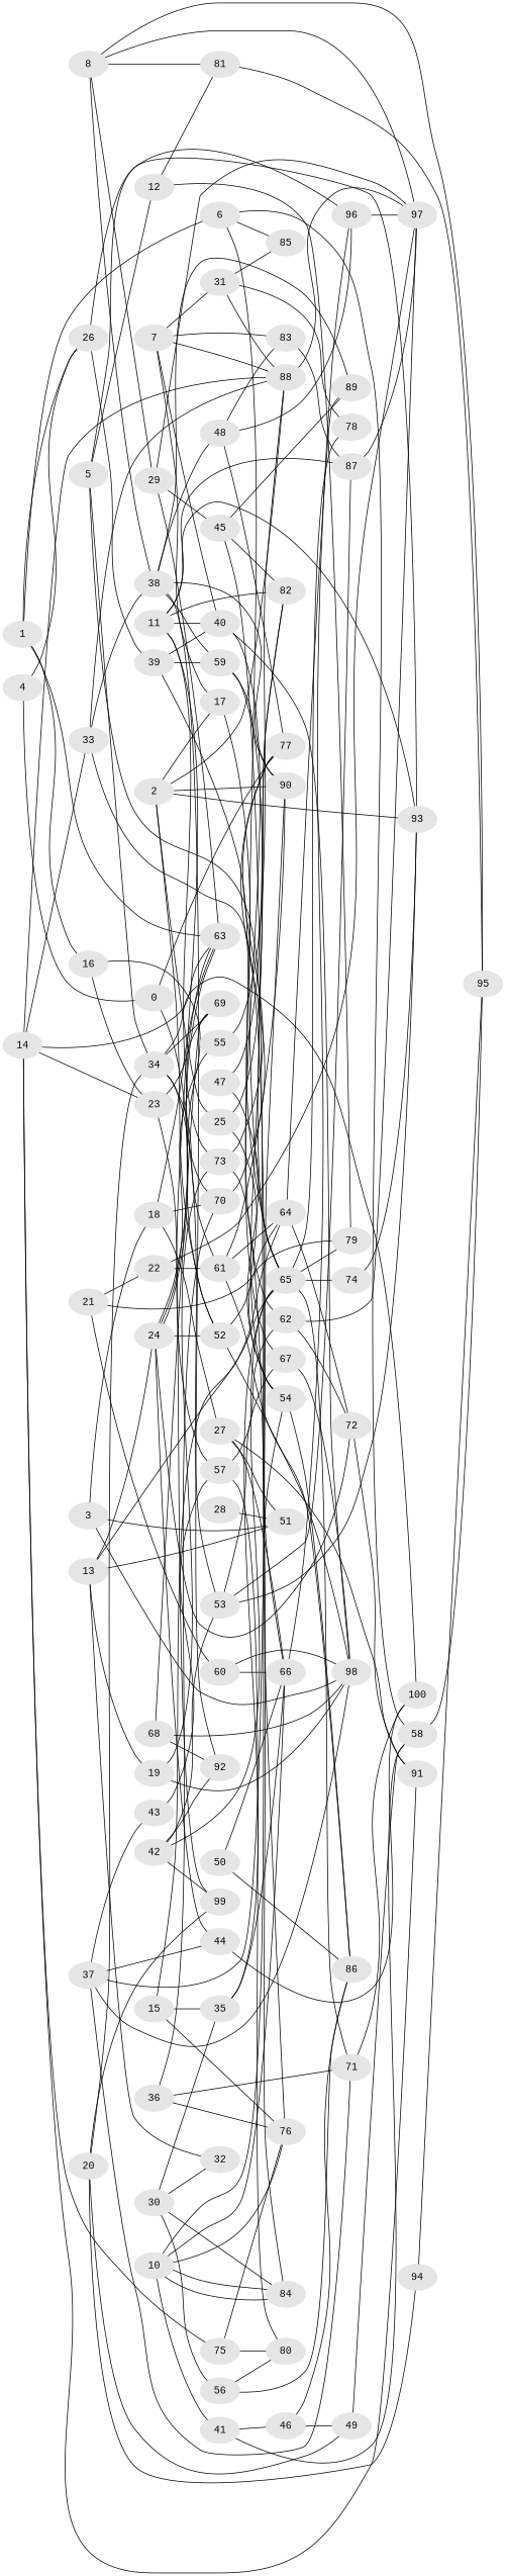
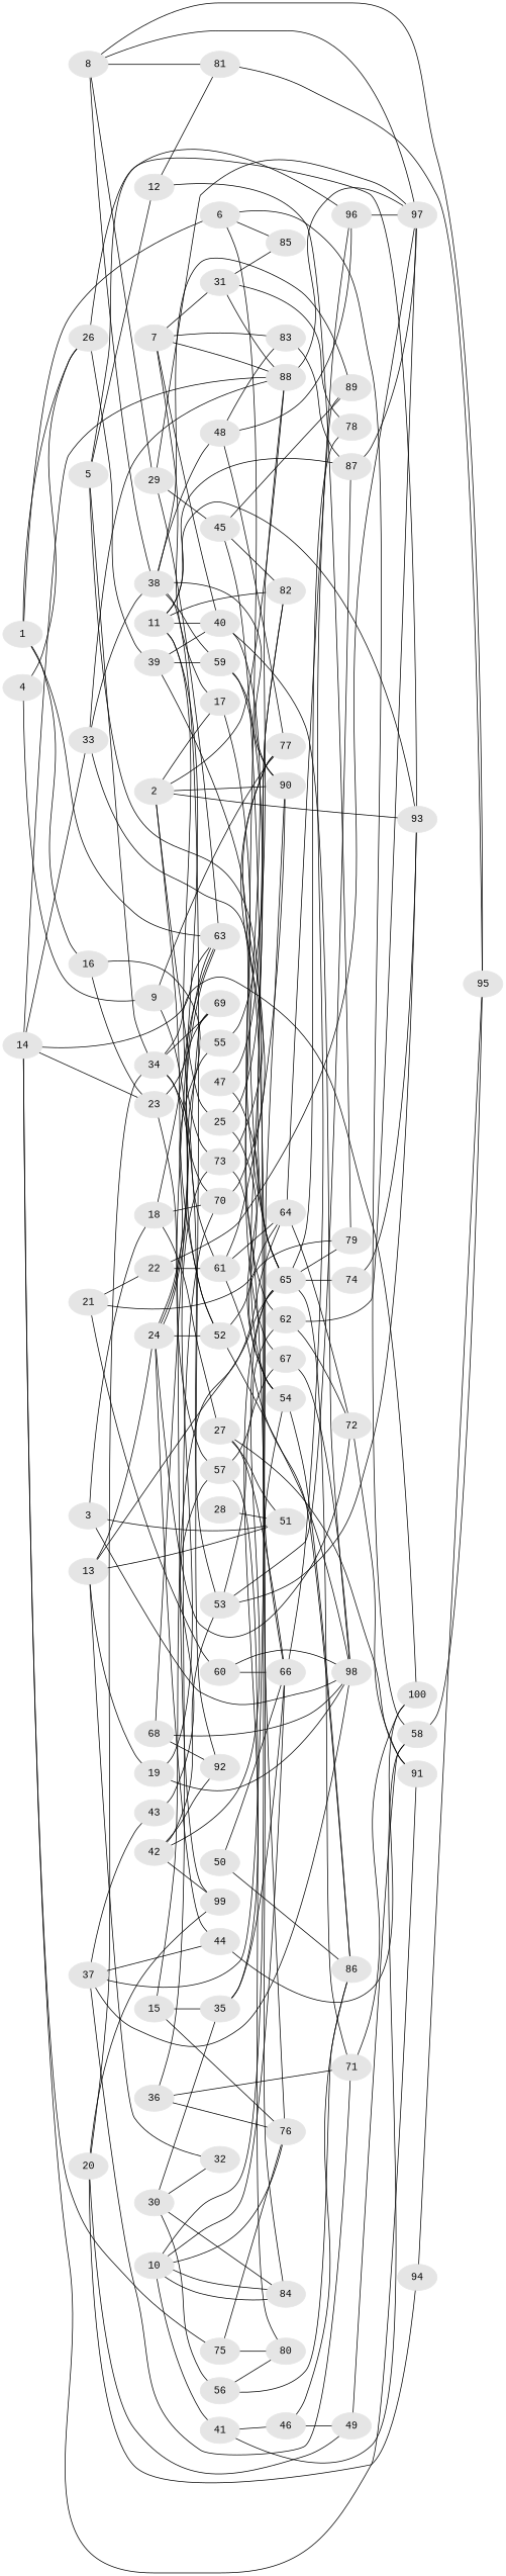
  graph {
    fontname="Liberation Mono"
    rankdir=LR
    node [color=gray90 fontname="Liberation Mono" style=filled]
    edge [fontname="Liberation Mono"]
    1
    6
    16
    26
    63
    58
    65
    85
    23
    70
    39
    96
    54
    86
    2
    17
    25
    52
    88
    90
    93
    82
    98
    79
    97
    3
    18
    51
    27
    4
-   9 [label=0]
+   9
    77
    5
    12
    34
    81
    61
    69
    53
    100
    95
    78
    71
    74
    7
    31
    40
    83
    62
    87
    8
    29
    38
    45
    48
    59
    89
    92
    10
    41
    66
    76
    84
    46
    11
    57
    73
    80
    13
    19
    24
    32
    44
    55
    72
    14
    33
    75
    91
    99
    15
    35
    64
    20
    49
    94
    21
    22
    60
    28
    67
    30
    56
    36
    37
    43
    42
    47
    50
    68
    1 -- 6
    1 -- 16
    1 -- 26
    1 -- 63
    6 -- 58
    6 -- 65
    6 -- 85
    16 -- 23
    16 -- 70
    26 -- 39
    26 -- 96
    58 -- 95
    65 -- 79
    65 -- 78
    65 -- 71
    65 -- 74
    23 -- 69
    23 -- 99
    70 -- 77
    39 -- 40
    39 -- 59
    39 -- 67
    96 -- 97
    54 -- 86
    2 -- 17
    2 -- 25
    2 -- 52
    2 -- 88
    2 -- 90
    2 -- 93
    17 -- 65
    25 -- 54
    25 -- 82
    52 -- 98
    52 -- 79
    88 -- 97
    3 -- 98
    3 -- 18
    3 -- 51
    18 -- 63
    18 -- 70
    18 -- 27
    27 -- 51
    27 -- 66
    27 -- 91
    4 -- 26
    4 -- 9
    9 -- 52
    9 -- 77
    5 -- 54
    5 -- 93
    5 -- 12
    5 -- 34
    12 -- 79
    12 -- 81
    34 -- 61
    34 -- 69
    34 -- 53
    34 -- 100
    81 -- 95
    61 -- 86
    61 -- 90
    61 -- 64
    53 -- 93
    53 -- 87
    53 -- 67
    71 -- 100
    74 -- 93
    7 -- 17
    7 -- 88
    7 -- 31
    7 -- 40
    7 -- 83
    31 -- 85
    31 -- 88
    31 -- 78
    40 -- 98
    40 -- 62
    83 -- 87
    62 -- 97
    62 -- 72
    87 -- 97
    8 -- 97
    8 -- 81
    8 -- 95
    8 -- 29
    8 -- 38
    29 -- 63
    29 -- 97
    29 -- 45
    38 -- 90
    38 -- 48
    38 -- 59
    38 -- 89
    38 -- 92
    45 -- 82
    45 -- 89
    45 -- 76
    48 -- 96
    48 -- 77
    48 -- 83
    59 -- 65
    59 -- 90
    10 -- 54
    10 -- 41
    10 -- 66
    10 -- 76
    10 -- 84
    10 -- 84
    41 -- 58
    41 -- 46
    66 -- 96
    46 -- 86
    46 -- 49
    11 -- 93
    11 -- 82
    11 -- 40
    11 -- 87
    11 -- 57
    11 -- 73
    57 -- 62
    57 -- 80
    73 -- 77
    73 -- 84
    13 -- 65
    13 -- 51
    13 -- 19
    13 -- 24
    13 -- 32
    19 -- 98
    19 -- 73
    24 -- 63
    24 -- 63
    24 -- 52
    24 -- 44
    24 -- 55
    24 -- 72
    44 -- 100
    55 -- 88
    72 -- 91
    14 -- 63
    14 -- 23
    14 -- 88
    14 -- 33
    14 -- 75
    14 -- 91
    33 -- 88
    33 -- 38
    33 -- 66
    75 -- 76
    75 -- 80
    15 -- 76
    15 -- 35
    15 -- 64
    35 -- 65
    35 -- 66
    64 -- 89
    64 -- 72
    20 -- 34
    20 -- 99
    20 -- 49
    20 -- 94
    49 -- 58
    94 -- 95
    21 -- 64
    21 -- 22
    21 -- 60
    22 -- 97
    22 -- 61
    60 -- 98
    60 -- 66
    28 -- 51
    67 -- 98
    30 -- 84
    30 -- 32
    30 -- 35
    30 -- 56
    56 -- 86
    56 -- 80
    36 -- 70
    36 -- 71
    36 -- 76
    37 -- 90
    37 -- 98
    37 -- 71
    37 -- 44
    37 -- 43
    43 -- 57
    42 -- 65
    42 -- 53
    42 -- 92
    42 -- 99
    47 -- 54
    47 -- 82
    50 -- 86
    50 -- 66
    68 -- 98
    68 -- 69
    68 -- 92
  }
